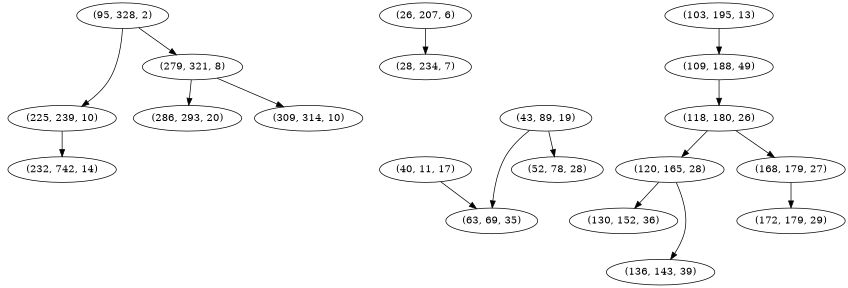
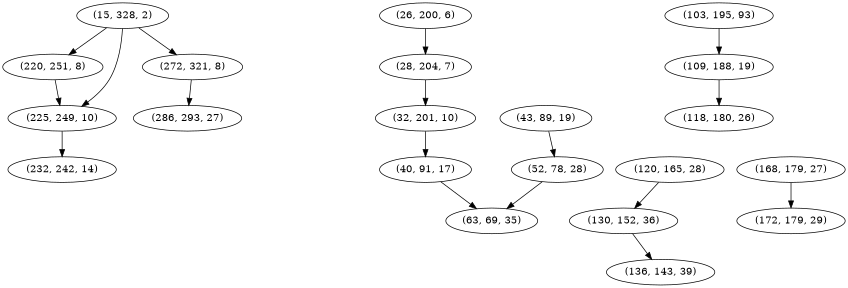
  digraph {
-   "(15, 328, 2)" [label="(95, 328, 2)"]
-   "(272, 321, 8)" [label="(279, 321, 8)"]
-   "(225, 249, 10)" [label="(225, 239, 10)"]
-   "(26, 207, 6)"
-   "(28, 204, 7)" [label="(28, 234, 7)"]
-   "(286, 293, 20)"
-   "(309, 314, 10)"
-   "(40, 91, 17)" [label="(40, 11, 17)"]
+   "(15, 328, 2)"
+   "(220, 251, 8)"
+   "(272, 321, 8)"
+   "(225, 249, 10)"
+   "(26, 207, 6)" [label="(26, 200, 6)"]
+   "(28, 204, 7)"
+   "(286, 293, 20)" [label="(286, 293, 27)"]
+   "(32, 201, 10)"
+   "(40, 91, 17)"
    "(63, 69, 35)"
-   "(103, 195, 13)"
-   "(109, 188, 19)" [label="(109, 188, 49)"]
+   "(103, 195, 13)" [label="(103, 195, 93)"]
+   "(109, 188, 19)"
    "(43, 89, 19)"
    "(52, 78, 28)"
    "(118, 180, 26)"
    n17 [label="(120, 165, 28)"]
    "(168, 179, 27)"
    "(130, 152, 36)"
    n20 [label="(172, 179, 29)"]
    "(136, 143, 39)"
-   "(232, 242, 14)" [label="(232, 742, 14)"]
+   "(232, 242, 14)"
+   "(15, 328, 2)" -> "(220, 251, 8)"
    "(15, 328, 2)" -> "(272, 321, 8)"
    "(15, 328, 2)" -> "(225, 249, 10)"
+   "(220, 251, 8)" -> "(225, 249, 10)"
    "(272, 321, 8)" -> "(286, 293, 20)"
-   "(272, 321, 8)" -> "(309, 314, 10)"
    "(225, 249, 10)" -> "(232, 242, 14)"
    "(26, 207, 6)" -> "(28, 204, 7)"
+   "(28, 204, 7)" -> "(32, 201, 10)"
+   "(32, 201, 10)" -> "(40, 91, 17)"
    "(40, 91, 17)" -> "(63, 69, 35)"
    "(103, 195, 13)" -> "(109, 188, 19)"
    "(109, 188, 19)" -> "(118, 180, 26)"
    "(43, 89, 19)" -> "(52, 78, 28)"
-   "(43, 89, 19)" -> "(63, 69, 35)"
-   "(118, 180, 26)" -> n17
-   "(118, 180, 26)" -> "(168, 179, 27)"
+   "(52, 78, 28)" -> "(63, 69, 35)"
    n17 -> "(130, 152, 36)"
    "(168, 179, 27)" -> n20
-   n17 -> "(136, 143, 39)"
+   "(130, 152, 36)" -> "(136, 143, 39)"
  }
